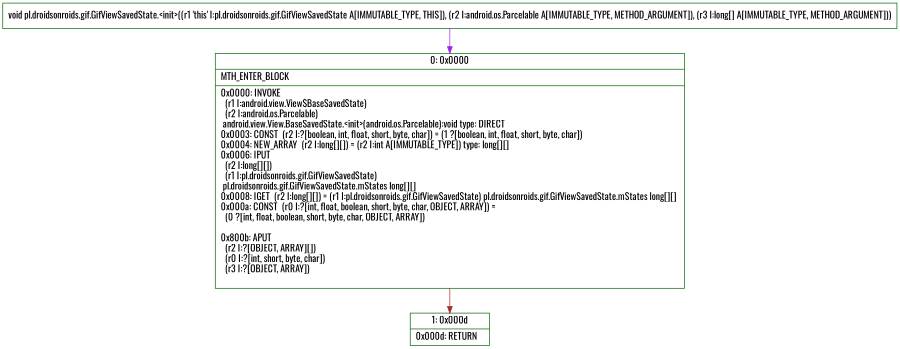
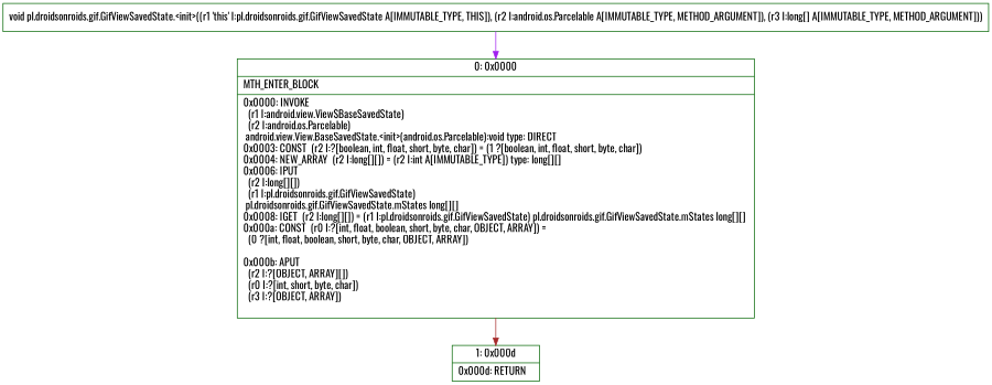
  digraph {
    fontname=Oswald
    node [shape=record color=darkgreen fontname=Oswald]
    edge [fontname=Oswald]
-   n1 [label="{0\:\ 0x0000|MTH_ENTER_BLOCK\l|0x0000: INVOKE  \l  (r1 I:android.view.View$BaseSavedState)\l  (r2 I:android.os.Parcelable)\l android.view.View.BaseSavedState.\<init\>(android.os.Parcelable):void type: DIRECT \l0x0003: CONST  (r2 I:?[boolean, int, float, short, byte, char]) = (1 ?[boolean, int, float, short, byte, char]) \l0x0004: NEW_ARRAY  (r2 I:long[][]) = (r2 I:int A[IMMUTABLE_TYPE]) type: long[][] \l0x0006: IPUT  \l  (r2 I:long[][])\l  (r1 I:pl.droidsonroids.gif.GifViewSavedState)\l pl.droidsonroids.gif.GifViewSavedState.mStates long[][] \l0x0008: IGET  (r2 I:long[][]) = (r1 I:pl.droidsonroids.gif.GifViewSavedState) pl.droidsonroids.gif.GifViewSavedState.mStates long[][] \l0x000a: CONST  (r0 I:?[int, float, boolean, short, byte, char, OBJECT, ARRAY]) = \l  (0 ?[int, float, boolean, short, byte, char, OBJECT, ARRAY])\l \l0x800b: APUT  \l  (r2 I:?[OBJECT, ARRAY][])\l  (r0 I:?[int, short, byte, char])\l  (r3 I:?[OBJECT, ARRAY])\l \l}"]
+   n1 [label="{0\:\ 0x0000|MTH_ENTER_BLOCK\l|0x0000: INVOKE  \l  (r1 I:android.view.View$BaseSavedState)\l  (r2 I:android.os.Parcelable)\l android.view.View.BaseSavedState.\<init\>(android.os.Parcelable):void type: DIRECT \l0x0003: CONST  (r2 I:?[boolean, int, float, short, byte, char]) = (1 ?[boolean, int, float, short, byte, char]) \l0x0004: NEW_ARRAY  (r2 I:long[][]) = (r2 I:int A[IMMUTABLE_TYPE]) type: long[][] \l0x0006: IPUT  \l  (r2 I:long[][])\l  (r1 I:pl.droidsonroids.gif.GifViewSavedState)\l pl.droidsonroids.gif.GifViewSavedState.mStates long[][] \l0x0008: IGET  (r2 I:long[][]) = (r1 I:pl.droidsonroids.gif.GifViewSavedState) pl.droidsonroids.gif.GifViewSavedState.mStates long[][] \l0x000a: CONST  (r0 I:?[int, float, boolean, short, byte, char, OBJECT, ARRAY]) = \l  (0 ?[int, float, boolean, short, byte, char, OBJECT, ARRAY])\l \l0x000b: APUT  \l  (r2 I:?[OBJECT, ARRAY][])\l  (r0 I:?[int, short, byte, char])\l  (r3 I:?[OBJECT, ARRAY])\l \l}"]
    n2 [label="{1\:\ 0x000d|0x000d: RETURN   \l}"]
    n3 [label="{void pl.droidsonroids.gif.GifViewSavedState.\<init\>((r1 'this' I:pl.droidsonroids.gif.GifViewSavedState A[IMMUTABLE_TYPE, THIS]), (r2 I:android.os.Parcelable A[IMMUTABLE_TYPE, METHOD_ARGUMENT]), (r3 I:long[] A[IMMUTABLE_TYPE, METHOD_ARGUMENT])) }"]
    n1 -> n2 [color=brown]
    n3 -> n1 [color=purple]
  }
